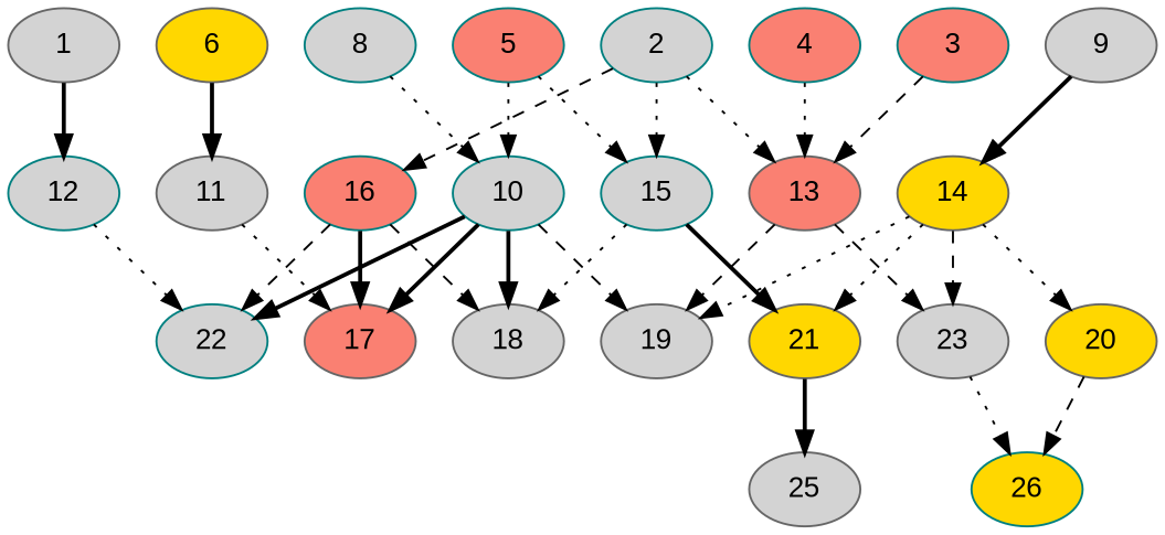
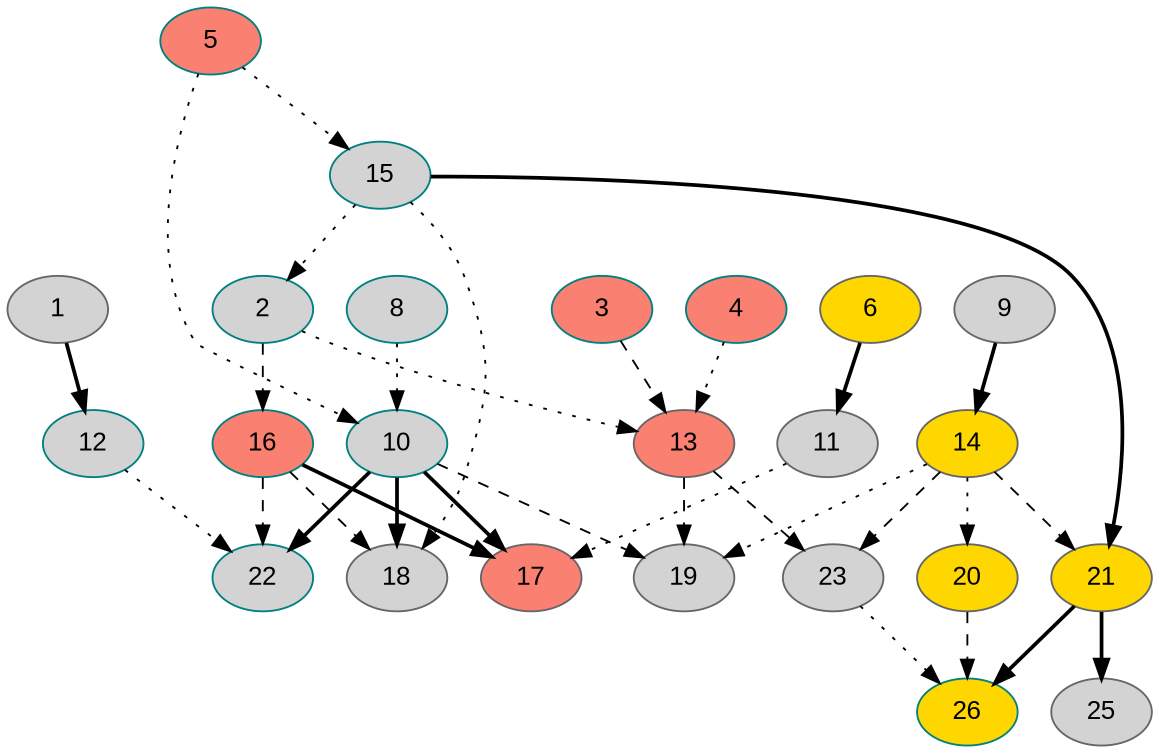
  digraph {
    fontname="Liberation Sans"
    node [alpha=0.07 color=gray40 fillcolor=lightgrey fontname="Liberation Sans" style=filled]
    edge [fontname="Liberation Sans" style=dotted]
    1 [alpha=0.05 expect_size=245007253719100]
    12 [alpha=0.18 color=teal expect_size=50838512719986950144]
    22 [alpha=0.18 color=teal expect_size=345877059303043968]
    2 [alpha=0.05 color=teal expect_size=277151891685403262976]
    13 [alpha=0.17 expect_size=851999071422806 fillcolor=salmon]
    15 [color=teal expect_size=21758210510732768]
    16 [color=teal expect_size=13914074683932034 fillcolor=salmon]
    19 [alpha=0.19 expect_size=3220283724727957]
    23 [alpha=0.11 expect_size=122273986580749728]
    18 [alpha=0.04 expect_size=86983559260825728]
    21 [alpha=0.19 expect_size=10565078189634180 fillcolor=gold]
    17 [alpha=0.16 expect_size=32092248501911552000 fillcolor=salmon]
    26 [alpha=0.01 color=teal expect_size=3461950015858044 fillcolor=gold]
    25 [expect_size=5534199652934720]
    3 [alpha=0.14 color=teal expect_size=16024897292070813696 fillcolor=salmon]
    4 [color=teal expect_size=145665743141514 fillcolor=salmon]
    5 [alpha=0.16 color=teal expect_size=23173364447230124 fillcolor=salmon]
    10 [alpha=0.14 color=teal expect_size=678946184197734]
    6 [alpha=0.06 expect_size=153379071689895872 fillcolor=gold]
    11 [alpha=0.13 expect_size=53044645893928648704]
    8 [alpha=0.09 color=teal expect_size=7430984482854797312]
    9 [alpha=0.05 expect_size=1063855143601039]
    14 [alpha=0.19 expect_size=258218216214495232000 fillcolor=gold]
    20 [alpha=0.13 expect_size=8642791211008000000 fillcolor=gold]
    1 -> 12 [style=bold]
    12 -> 22
    2 -> 13
-   2 -> 15
+   15 -> 2
    2 -> 16 [style=dashed]
    13 -> 19 [style=dashed]
    13 -> 23 [style=dashed]
    15 -> 18
    15 -> 21 [style=bold]
    16 -> 22 [style=dashed]
    16 -> 18 [style=dashed]
    16 -> 17 [style=bold]
    23 -> 26
+   21 -> 26 [style=bold]
    21 -> 25 [style=bold]
    3 -> 13 [style=dashed]
    4 -> 13
    5 -> 15
    5 -> 10
    10 -> 22 [style=bold]
    10 -> 19 [style=dashed]
    10 -> 18 [style=bold]
    10 -> 17 [style=bold]
    6 -> 11 [style=bold]
    11 -> 17
    8 -> 10
    9 -> 14 [style=bold]
    14 -> 19
    14 -> 23 [style=dashed]
-   14 -> 21
+   14 -> 21 [style=dashed]
    14 -> 20
    20 -> 26 [style=dashed]
  }
